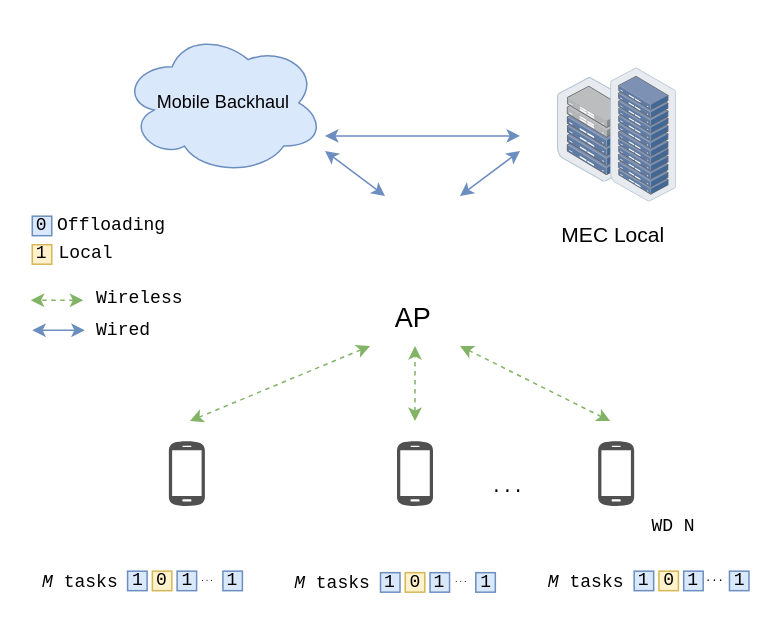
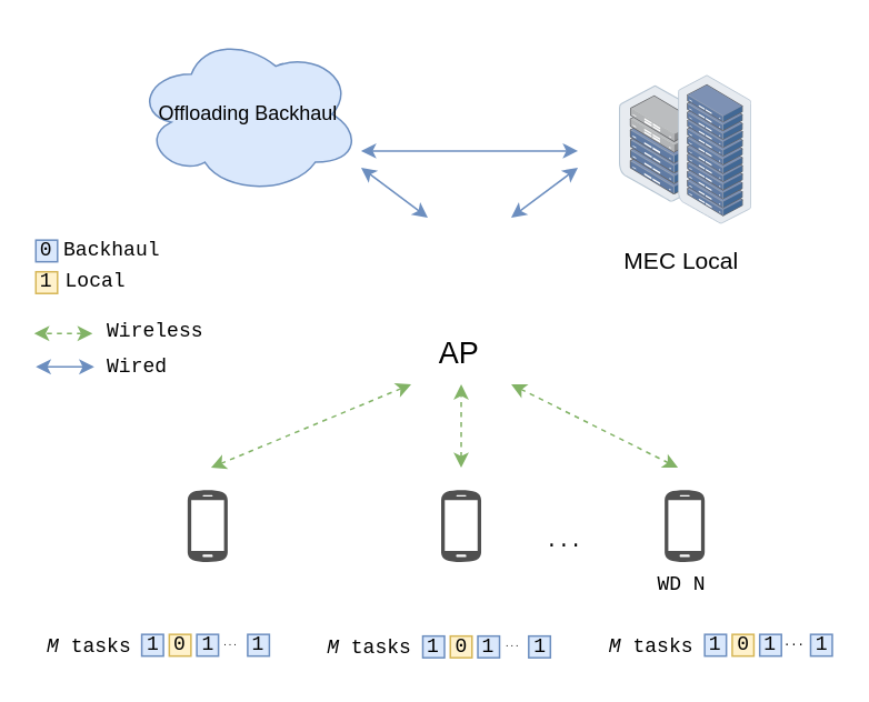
  <mxCell id="0" />
  <mxCell id="1" parent="0" />
  <mxCell id="2" value="" style="shape=image;imageAspect=0;aspect=fixed;verticalLabelPosition=bottom;verticalAlign=top;image=https://images.onlinelabels.com/images/clip-art/no_hope/no_hope_Wireless_access_point.png;" parent="1" vertex="1"><mxGeometry x="254" y="140" width="45" height="49" as="geometry" /></mxCell>
  <mxCell id="3" value="" style="shadow=0;dashed=0;html=1;strokeColor=none;fillColor=#505050;labelPosition=center;verticalLabelPosition=bottom;verticalAlign=top;outlineConnect=0;align=center;shape=mxgraph.office.devices.cell_phone_android_standalone;" parent="1" vertex="1"><mxGeometry x="112" y="293" width="24" height="44" as="geometry" /></mxCell>
  <mxCell id="4" value="" style="shadow=0;dashed=0;html=1;strokeColor=none;fillColor=#505050;labelPosition=center;verticalLabelPosition=bottom;verticalAlign=top;outlineConnect=0;align=center;shape=mxgraph.office.devices.cell_phone_android_standalone;" parent="1" vertex="1"><mxGeometry x="264" y="293" width="24" height="44" as="geometry" /></mxCell>
  <mxCell id="5" value="" style="shadow=0;dashed=0;html=1;strokeColor=none;fillColor=#505050;labelPosition=center;verticalLabelPosition=bottom;verticalAlign=top;outlineConnect=0;align=center;shape=mxgraph.office.devices.cell_phone_android_standalone;" parent="1" vertex="1"><mxGeometry x="398" y="293" width="24" height="44" as="geometry" /></mxCell>
- <mxCell id="6" value="WD N" style="text;html=1;fontFamily=Courier New;" parent="1" vertex="1"><mxGeometry x="432" y="337" width="60" height="30" as="geometry" /></mxCell>
+ <mxCell id="6" value="WD N" style="text;html=1;fontFamily=Courier New;" parent="1" vertex="1"><mxGeometry x="392" y="337" width="60" height="30" as="geometry" /></mxCell>
  <mxCell id="7" value="1" style="whiteSpace=wrap;html=1;aspect=fixed;fillColor=#dae8fc;strokeColor=#6c8ebf;fontFamily=Courier New;" parent="1" vertex="1"><mxGeometry x="84.5" y="380" width="13" height="13" as="geometry" /></mxCell>
  <mxCell id="8" value="0" style="whiteSpace=wrap;html=1;aspect=fixed;fillColor=#fff2cc;strokeColor=#d6b656;fontFamily=Courier New;" parent="1" vertex="1"><mxGeometry x="101" y="380" width="13" height="13" as="geometry" /></mxCell>
  <mxCell id="9" value="1" style="whiteSpace=wrap;html=1;aspect=fixed;fillColor=#dae8fc;strokeColor=#6c8ebf;fontFamily=Courier New;" parent="1" vertex="1"><mxGeometry x="117.5" y="380" width="13" height="13" as="geometry" /></mxCell>
  <mxCell id="10" value="&lt;font style=&quot;font-size: 5px&quot;&gt;...&lt;/font&gt;" style="text;html=1;strokeColor=none;fillColor=none;align=center;verticalAlign=middle;whiteSpace=wrap;rounded=0;fontFamily=Courier New;" parent="1" vertex="1"><mxGeometry x="118" y="373.5" width="40" height="20" as="geometry" /></mxCell>
  <mxCell id="11" value="1" style="whiteSpace=wrap;html=1;aspect=fixed;fillColor=#dae8fc;strokeColor=#6c8ebf;fontFamily=Courier New;" parent="1" vertex="1"><mxGeometry x="148" y="380" width="13" height="13" as="geometry" /></mxCell>
  <mxCell id="12" value="&lt;i&gt;M &lt;/i&gt;tasks" style="text;html=1;resizable=0;points=[];autosize=1;align=left;verticalAlign=top;spacingTop=-4;fontFamily=Courier New;" parent="1" vertex="1"><mxGeometry x="25.5" y="377.5" width="70" height="20" as="geometry" /></mxCell>
  <mxCell id="13" value="1" style="whiteSpace=wrap;html=1;aspect=fixed;fillColor=#dae8fc;strokeColor=#6c8ebf;fontFamily=Courier New;" parent="1" vertex="1"><mxGeometry x="253" y="381" width="13" height="13" as="geometry" /></mxCell>
  <mxCell id="14" value="0" style="whiteSpace=wrap;html=1;aspect=fixed;fillColor=#fff2cc;strokeColor=#d6b656;fontFamily=Courier New;" parent="1" vertex="1"><mxGeometry x="269.5" y="381" width="13" height="13" as="geometry" /></mxCell>
  <mxCell id="15" value="1" style="whiteSpace=wrap;html=1;aspect=fixed;fillColor=#dae8fc;strokeColor=#6c8ebf;fontFamily=Courier New;" parent="1" vertex="1"><mxGeometry x="286" y="381" width="13" height="13" as="geometry" /></mxCell>
  <mxCell id="16" value="&lt;font style=&quot;font-size: 5px&quot;&gt;...&lt;/font&gt;" style="text;html=1;strokeColor=none;fillColor=none;align=center;verticalAlign=middle;whiteSpace=wrap;rounded=0;fontFamily=Courier New;" parent="1" vertex="1"><mxGeometry x="286.5" y="374.5" width="40" height="20" as="geometry" /></mxCell>
  <mxCell id="17" value="1" style="whiteSpace=wrap;html=1;aspect=fixed;fillColor=#dae8fc;strokeColor=#6c8ebf;fontFamily=Courier New;" parent="1" vertex="1"><mxGeometry x="316.5" y="381" width="13" height="13" as="geometry" /></mxCell>
  <mxCell id="18" value="&lt;i&gt;M &lt;/i&gt;tasks" style="text;html=1;resizable=0;points=[];autosize=1;align=left;verticalAlign=top;spacingTop=-4;fontFamily=Courier New;" parent="1" vertex="1"><mxGeometry x="194" y="378.5" width="70" height="20" as="geometry" /></mxCell>
  <mxCell id="19" value="1" style="whiteSpace=wrap;html=1;aspect=fixed;fillColor=#dae8fc;strokeColor=#6c8ebf;fontFamily=Courier New;" parent="1" vertex="1"><mxGeometry x="422" y="380" width="13" height="13" as="geometry" /></mxCell>
  <mxCell id="20" value="0" style="whiteSpace=wrap;html=1;aspect=fixed;fillColor=#fff2cc;strokeColor=#d6b656;fontFamily=Courier New;" parent="1" vertex="1"><mxGeometry x="438.5" y="380" width="13" height="13" as="geometry" /></mxCell>
  <mxCell id="21" value="1" style="whiteSpace=wrap;html=1;aspect=fixed;fillColor=#dae8fc;strokeColor=#6c8ebf;fontFamily=Courier New;" parent="1" vertex="1"><mxGeometry x="455" y="380" width="13" height="13" as="geometry" /></mxCell>
  <mxCell id="22" value="&lt;font style=&quot;font-size: 7px&quot;&gt;...&lt;/font&gt;" style="text;html=1;strokeColor=none;fillColor=none;align=center;verticalAlign=middle;whiteSpace=wrap;rounded=0;fontFamily=Courier New;" parent="1" vertex="1"><mxGeometry x="455.5" y="373.5" width="40" height="20" as="geometry" /></mxCell>
  <mxCell id="23" value="1" style="whiteSpace=wrap;html=1;aspect=fixed;fillColor=#dae8fc;strokeColor=#6c8ebf;fontFamily=Courier New;" parent="1" vertex="1"><mxGeometry x="485.5" y="380" width="13" height="13" as="geometry" /></mxCell>
  <mxCell id="24" value="&lt;i&gt;M &lt;/i&gt;tasks" style="text;html=1;resizable=0;points=[];autosize=1;align=left;verticalAlign=top;spacingTop=-4;fontFamily=Courier New;" parent="1" vertex="1"><mxGeometry x="363" y="377.5" width="70" height="20" as="geometry" /></mxCell>
  <mxCell id="25" value="..." style="text;html=1;strokeColor=none;fillColor=none;align=center;verticalAlign=middle;whiteSpace=wrap;rounded=0;fontFamily=Courier New;" parent="1" vertex="1"><mxGeometry x="318" y="315" width="40" height="20" as="geometry" /></mxCell>
  <mxCell id="26" value="" style="endArrow=classic;html=1;fontFamily=Courier New;startArrow=classic;startFill=1;fillColor=#d5e8d4;strokeColor=#82b366;dashed=1;" parent="1" edge="1"><mxGeometry width="50" height="50" relative="1" as="geometry"><mxPoint x="276" y="280" as="sourcePoint" /><mxPoint x="276" y="230" as="targetPoint" /></mxGeometry></mxCell>
  <mxCell id="27" value="" style="endArrow=classic;html=1;fontFamily=Courier New;startArrow=classic;startFill=1;fillColor=#d5e8d4;strokeColor=#82b366;dashed=1;" parent="1" edge="1"><mxGeometry width="50" height="50" relative="1" as="geometry"><mxPoint x="126" y="280" as="sourcePoint" /><mxPoint x="246" y="230" as="targetPoint" /></mxGeometry></mxCell>
  <mxCell id="28" value="" style="endArrow=classic;html=1;fontFamily=Courier New;startArrow=classic;startFill=1;fillColor=#d5e8d4;strokeColor=#82b366;dashed=1;" parent="1" edge="1"><mxGeometry width="50" height="50" relative="1" as="geometry"><mxPoint x="406" y="280" as="sourcePoint" /><mxPoint x="306" y="230" as="targetPoint" /></mxGeometry></mxCell>
  <mxCell id="29" value="" style="endArrow=classic;html=1;fontFamily=Courier New;startArrow=classic;startFill=1;fillColor=#dae8fc;strokeColor=#6c8ebf;" parent="1" edge="1"><mxGeometry width="50" height="50" relative="1" as="geometry"><mxPoint x="306" y="130" as="sourcePoint" /><mxPoint x="346" y="100" as="targetPoint" /></mxGeometry></mxCell>
  <mxCell id="30" value="0" style="whiteSpace=wrap;html=1;aspect=fixed;fillColor=#dae8fc;strokeColor=#6c8ebf;fontFamily=Courier New;" parent="1" vertex="1"><mxGeometry x="21" y="143.5" width="13" height="13" as="geometry" /></mxCell>
  <mxCell id="31" value="1" style="whiteSpace=wrap;html=1;aspect=fixed;fillColor=#fff2cc;strokeColor=#d6b656;fontFamily=Courier New;" parent="1" vertex="1"><mxGeometry x="21" y="162.5" width="13" height="13" as="geometry" /></mxCell>
- <mxCell id="32" value="Offloading" style="text;html=1;resizable=0;points=[];autosize=1;align=left;verticalAlign=top;spacingTop=-4;fontFamily=Courier New;" parent="1" vertex="1"><mxGeometry x="36" y="140" width="90" height="20" as="geometry" /></mxCell>
+ <mxCell id="32" value="Backhaul" style="text;html=1;resizable=0;points=[];autosize=1;align=left;verticalAlign=top;spacingTop=-4;fontFamily=Courier New;" parent="1" vertex="1"><mxGeometry x="36" y="140" width="90" height="20" as="geometry" /></mxCell>
  <mxCell id="33" value="Local" style="text;html=1;resizable=0;points=[];autosize=1;align=left;verticalAlign=top;spacingTop=-4;fontFamily=Courier New;" parent="1" vertex="1"><mxGeometry x="36.5" y="159" width="50" height="20" as="geometry" /></mxCell>
  <mxCell id="34" value="" style="endArrow=classic;html=1;fontFamily=Courier New;startArrow=classic;startFill=1;fillColor=#d5e8d4;strokeColor=#82b366;dashed=1;" parent="1" edge="1"><mxGeometry width="50" height="50" relative="1" as="geometry"><mxPoint x="55" y="199.5" as="sourcePoint" /><mxPoint x="20" y="199.5" as="targetPoint" /></mxGeometry></mxCell>
  <mxCell id="35" value="Wireless" style="text;html=1;resizable=0;points=[];autosize=1;align=left;verticalAlign=top;spacingTop=-4;fontFamily=Courier New;" parent="1" vertex="1"><mxGeometry x="61.5" y="189" width="70" height="20" as="geometry" /></mxCell>
  <mxCell id="36" value="" style="endArrow=classic;html=1;fontFamily=Courier New;startArrow=classic;startFill=1;fillColor=#dae8fc;strokeColor=#6c8ebf;" parent="1" edge="1"><mxGeometry width="50" height="50" relative="1" as="geometry"><mxPoint x="56" y="219.5" as="sourcePoint" /><mxPoint x="21" y="219.5" as="targetPoint" /></mxGeometry></mxCell>
  <mxCell id="37" value="Wired" style="text;html=1;resizable=0;points=[];autosize=1;align=left;verticalAlign=top;spacingTop=-4;fontFamily=Courier New;" parent="1" vertex="1"><mxGeometry x="61.5" y="209.5" width="50" height="20" as="geometry" /></mxCell>
  <mxCell id="38" value="&lt;font style=&quot;font-size: 18px&quot;&gt;AP&lt;/font&gt;" style="text;html=1;resizable=0;points=[];autosize=1;align=left;verticalAlign=top;spacingTop=-4;" vertex="1" parent="1"><mxGeometry x="261" y="199" width="40" height="20" as="geometry" /></mxCell>
  <mxCell id="39" value="" style="points=[];aspect=fixed;html=1;align=center;shadow=0;dashed=0;image;image=img/lib/allied_telesis/storage/Datacenter_Server_Half_Rack_ToR.svg;" vertex="1" parent="1"><mxGeometry x="371" y="51" width="54" height="70" as="geometry" /></mxCell>
  <mxCell id="40" value="" style="points=[];aspect=fixed;html=1;align=center;shadow=0;dashed=0;image;image=img/lib/allied_telesis/storage/Datacenter_Server_Rack.svg;" vertex="1" parent="1"><mxGeometry x="406.5" y="44.5" width="44" height="90" as="geometry" /></mxCell>
  <mxCell id="41" value="&lt;font style=&quot;font-size: 14px&quot;&gt;MEC Local&lt;/font&gt;" style="text;html=1;resizable=0;points=[];autosize=1;align=left;verticalAlign=top;spacingTop=-4;" vertex="1" parent="1"><mxGeometry x="371.5" y="144.5" width="90" height="20" as="geometry" /></mxCell>
- <mxCell id="42" value="Mobile Backhaul" style="ellipse;shape=cloud;whiteSpace=wrap;html=1;fillColor=#dae8fc;strokeColor=#6c8ebf;" vertex="1" parent="1"><mxGeometry x="80.5" y="20" width="135" height="96" as="geometry" /></mxCell>
+ <mxCell id="42" value="Offloading Backhaul" style="ellipse;shape=cloud;whiteSpace=wrap;html=1;fillColor=#dae8fc;strokeColor=#6c8ebf;" vertex="1" parent="1"><mxGeometry x="80.5" y="20" width="135" height="96" as="geometry" /></mxCell>
  <mxCell id="43" value="" style="endArrow=classic;html=1;fontFamily=Courier New;startArrow=classic;startFill=1;fillColor=#dae8fc;strokeColor=#6c8ebf;" edge="1" parent="1"><mxGeometry width="50" height="50" relative="1" as="geometry"><mxPoint x="256" y="130" as="sourcePoint" /><mxPoint x="216" y="100" as="targetPoint" /><Array as="points" /></mxGeometry></mxCell>
  <mxCell id="44" value="" style="endArrow=classic;html=1;fontFamily=Courier New;startArrow=classic;startFill=1;fillColor=#dae8fc;strokeColor=#6c8ebf;" edge="1" parent="1"><mxGeometry width="50" height="50" relative="1" as="geometry"><mxPoint x="346" y="90" as="sourcePoint" /><mxPoint x="216" y="90" as="targetPoint" /></mxGeometry></mxCell>
